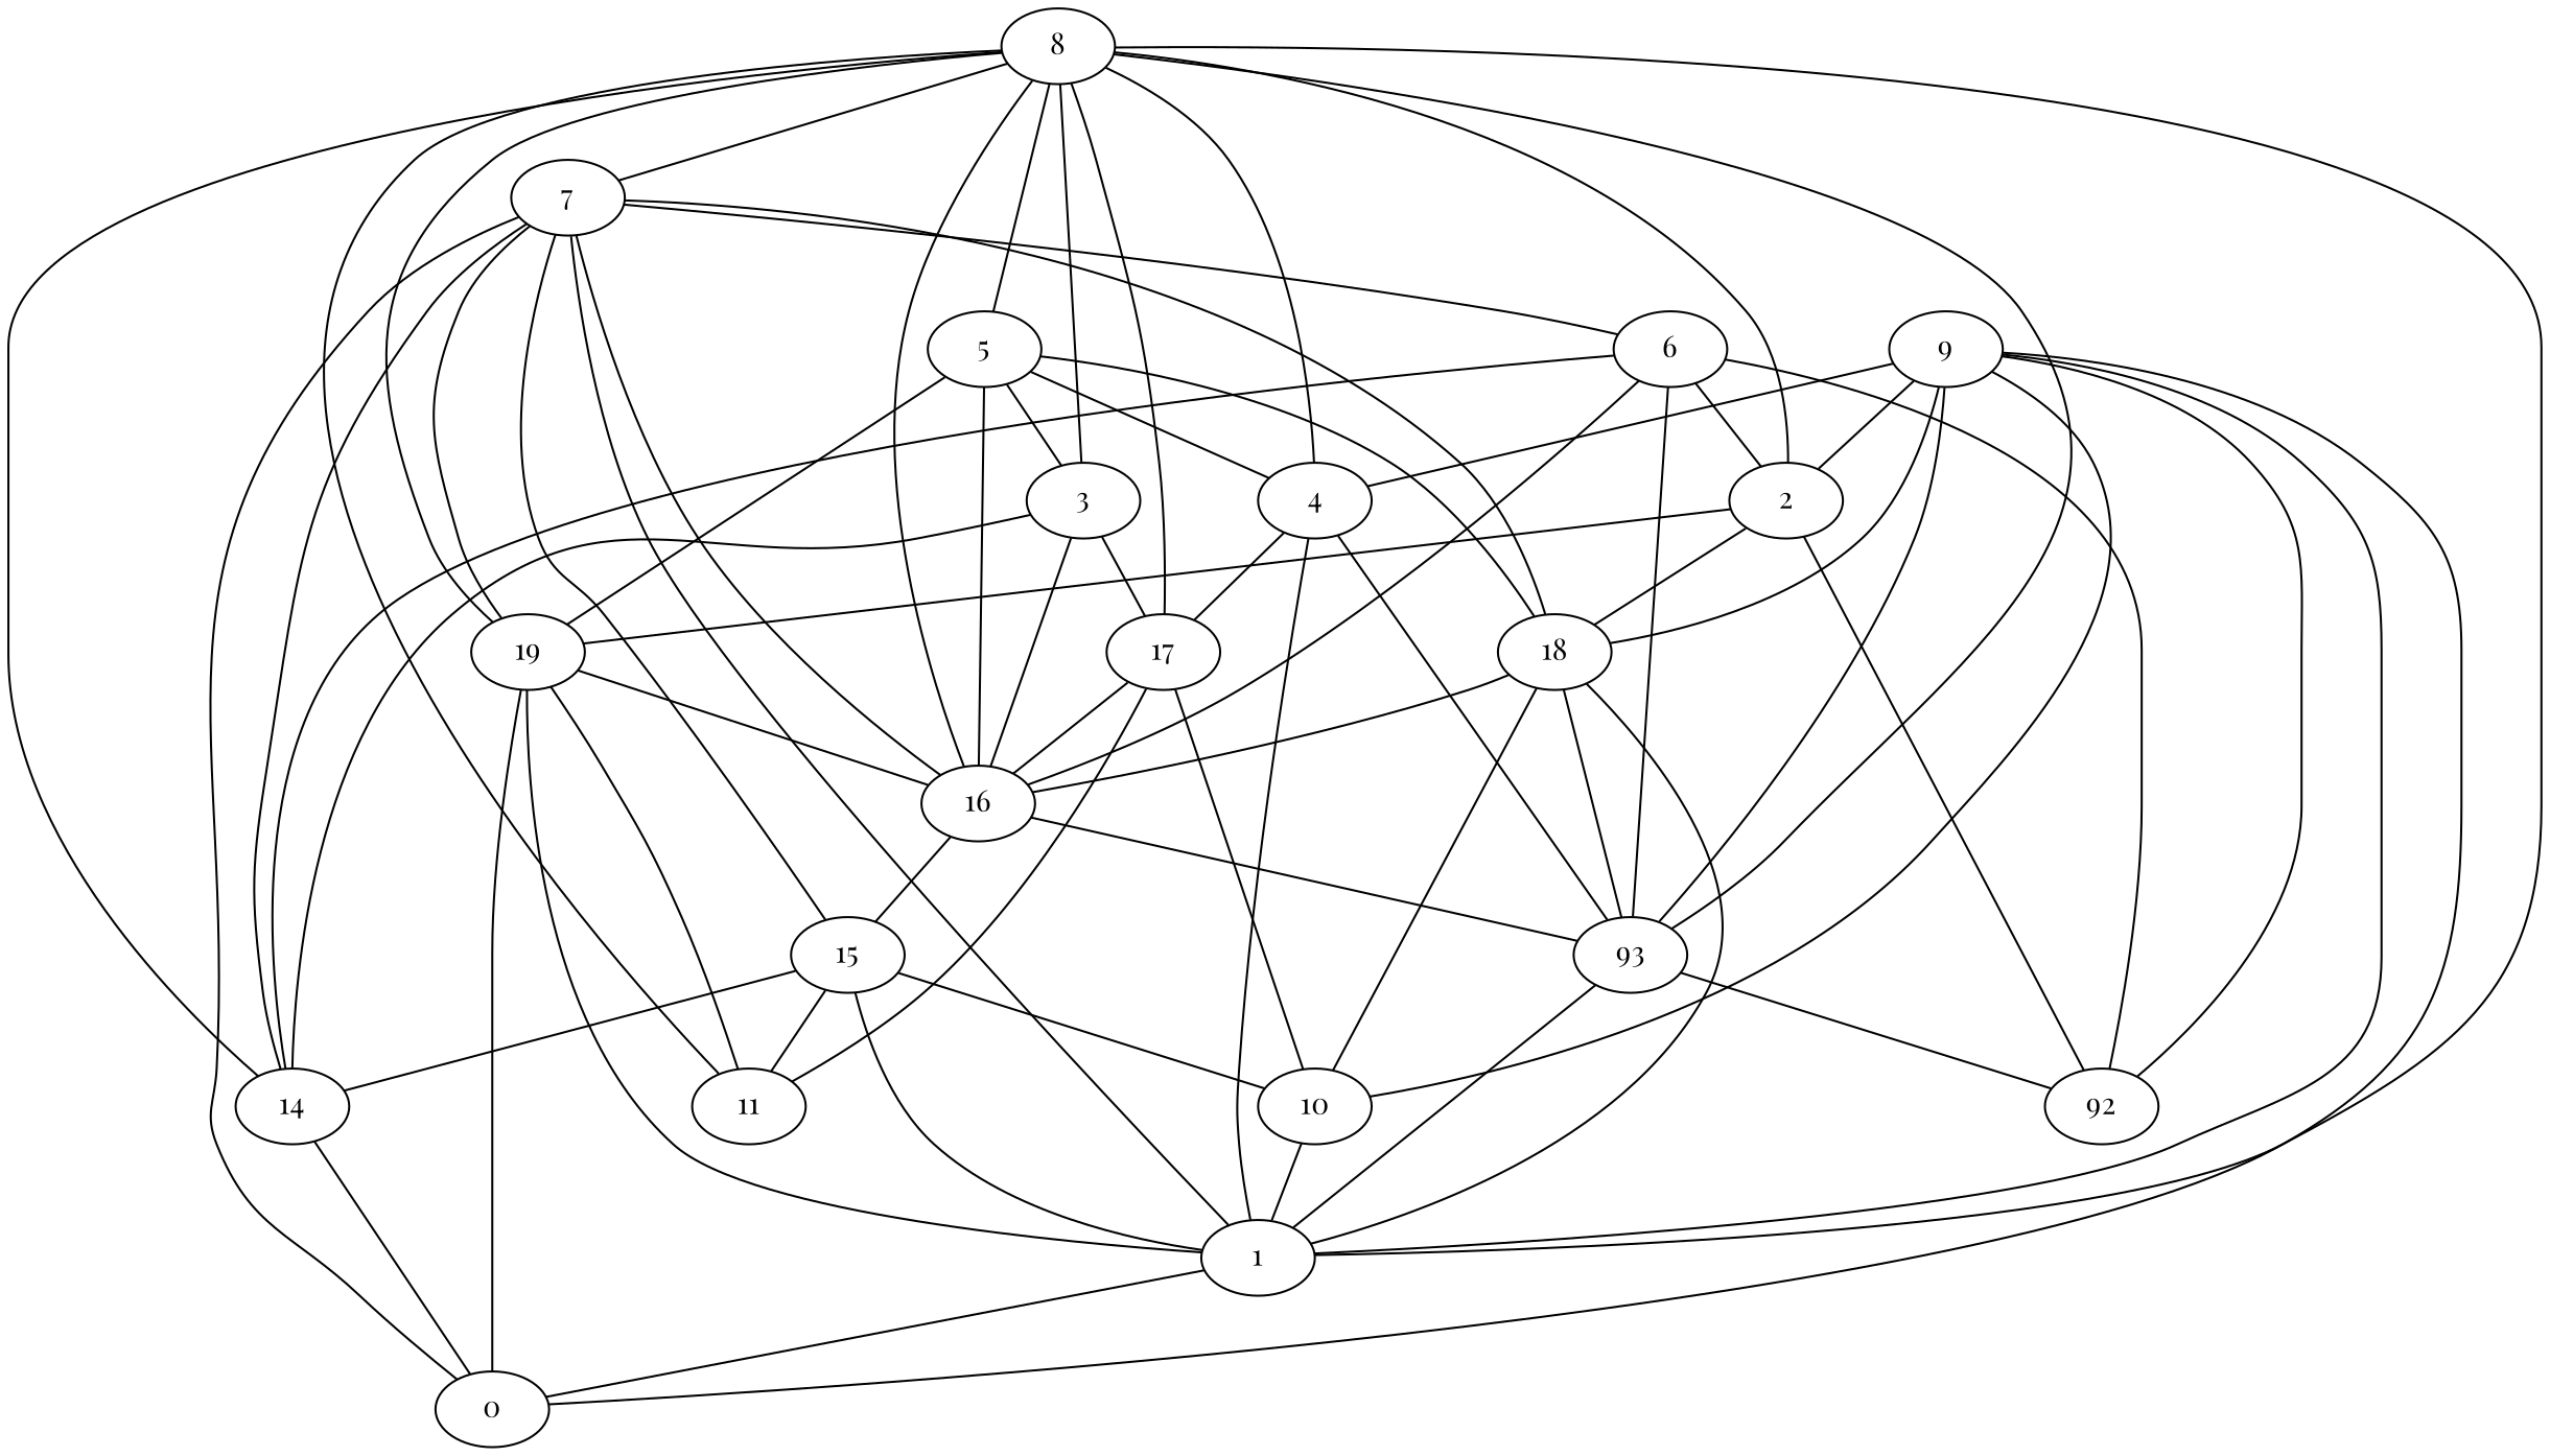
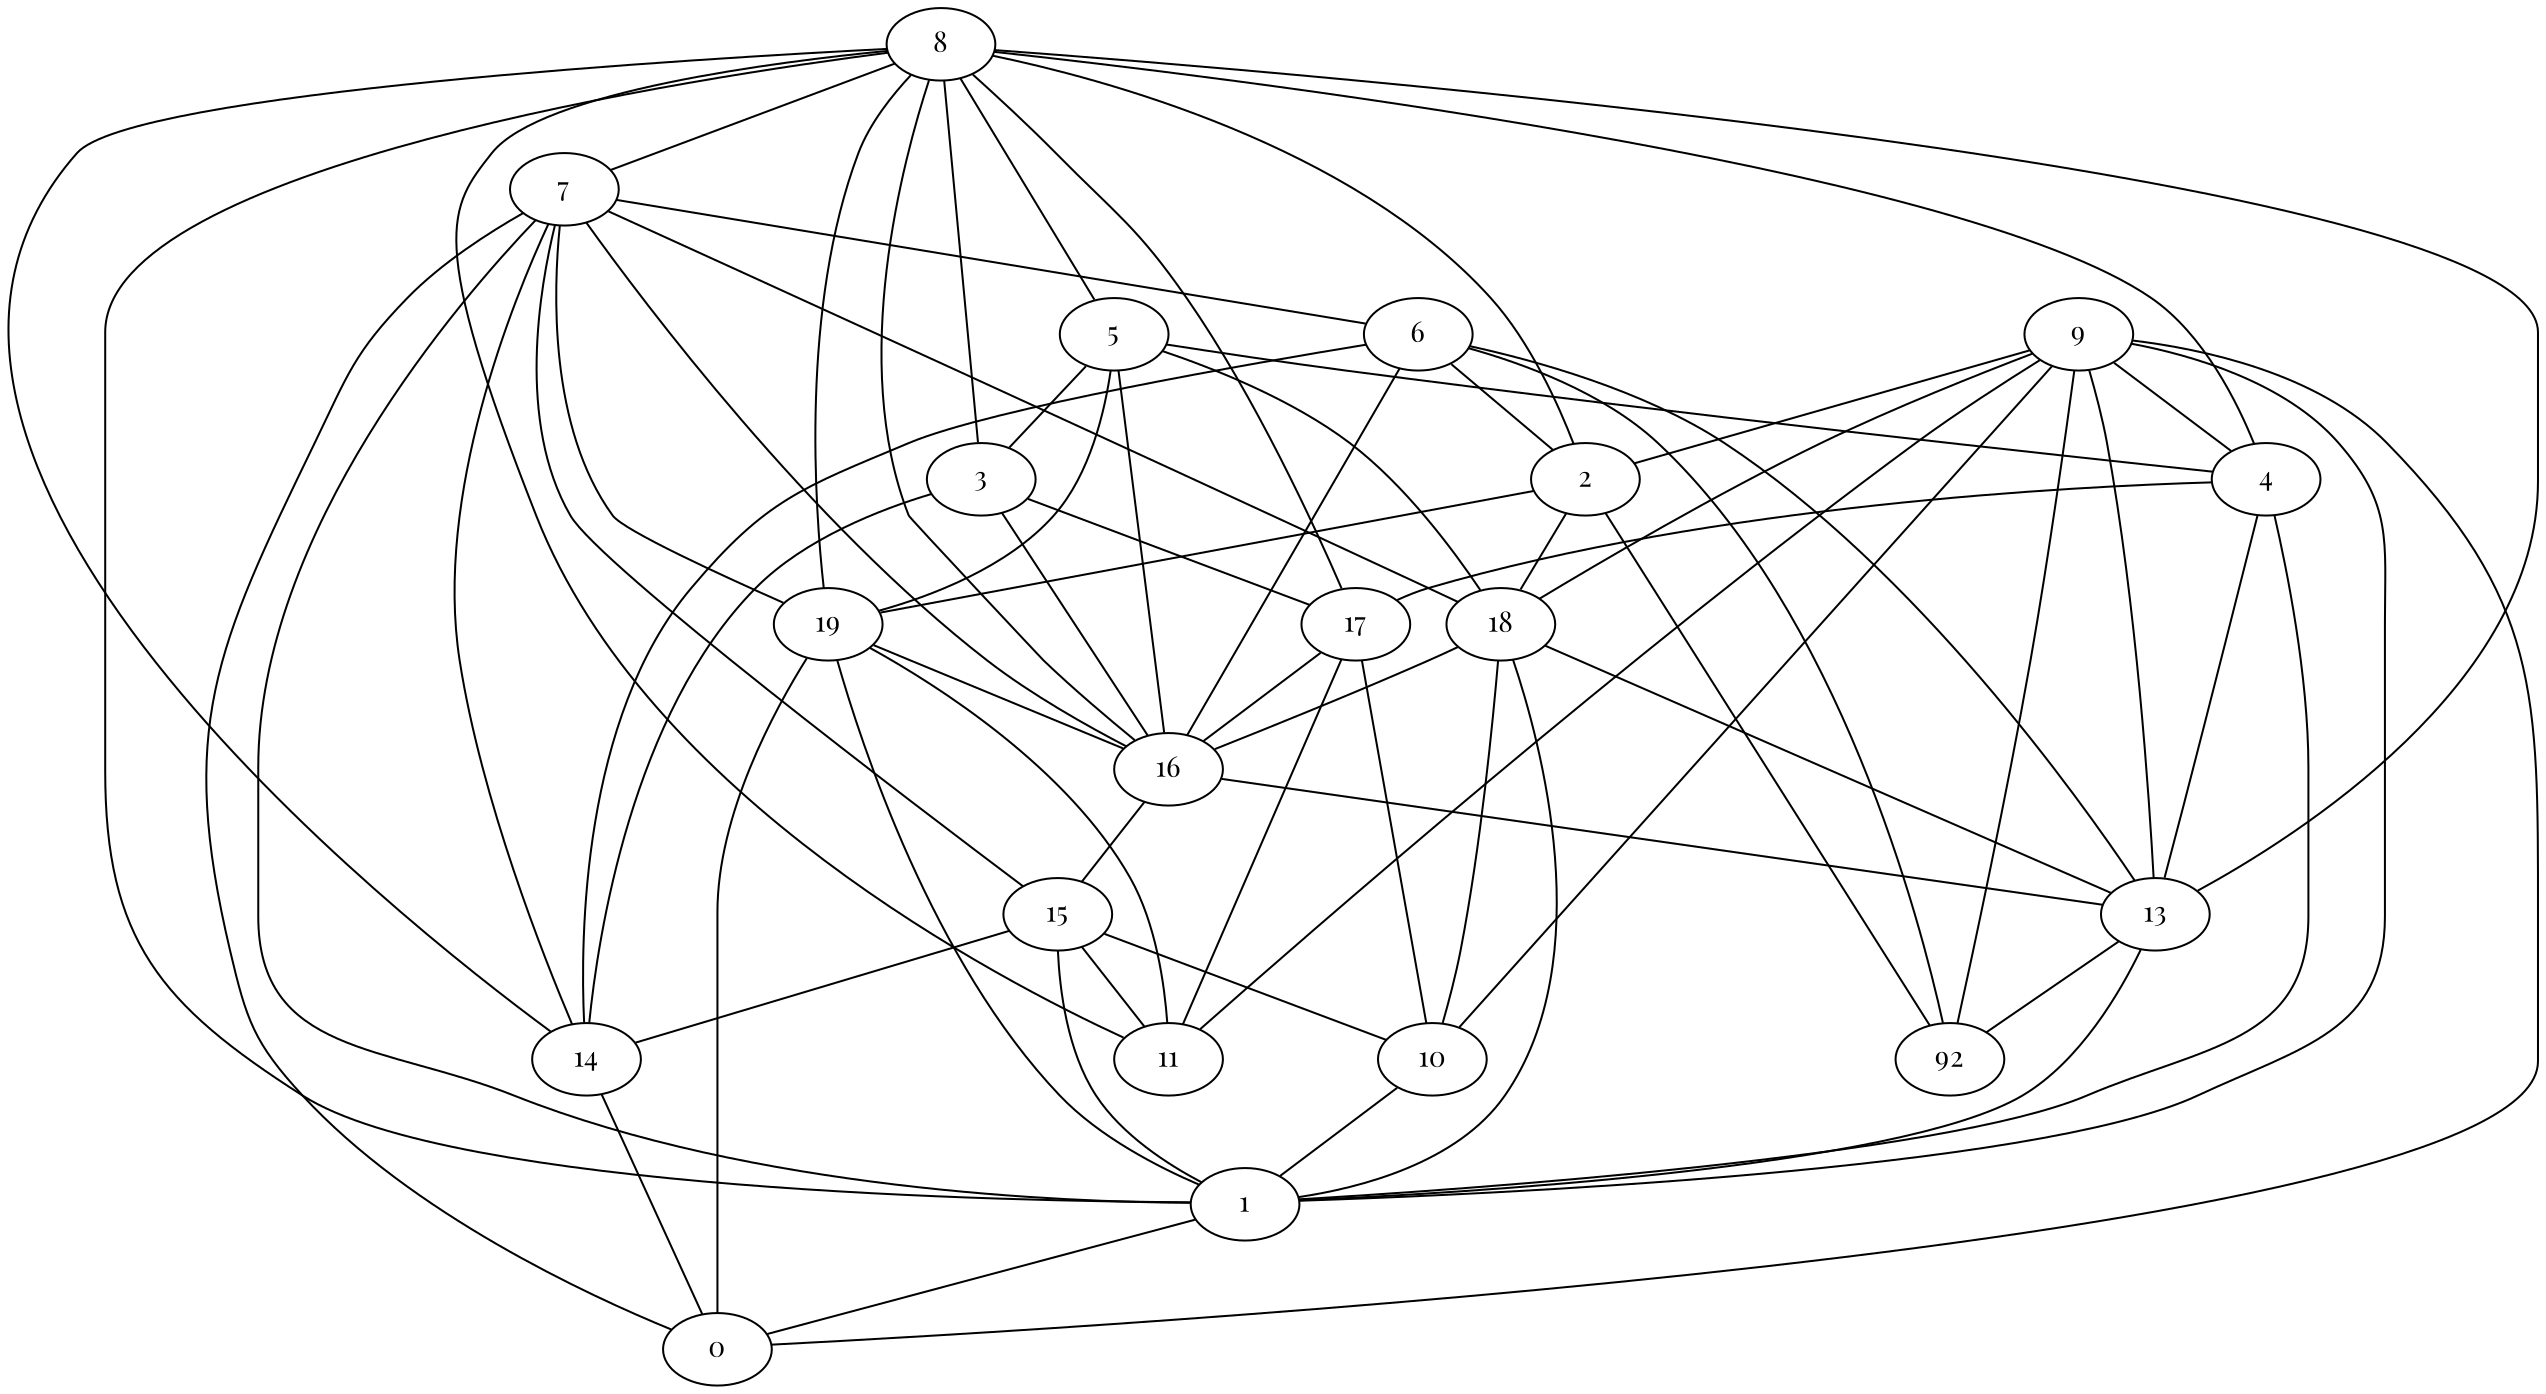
  digraph {
    fontname="Playfair Display"
    node [fontname="Playfair Display"]
    edge [color=black dir=none fontname="Playfair Display"]
    4
    1
-   13 [label=93]
+   13
    17
    0
    5
    3
    18
    19
    16
    14
    10
    11
    15
    n15 [label=92]
    2
    6
    9
    8
    7
    subgraph sub_1 {
      4
      1
      13
      17
      0
      5
      3
      18
      19
      16
      14
      10
      11
      15
      n15
      2
      6
      9
      8
      7
    }
    4 -> 1
    4 -> 13
    4 -> 17
    1 -> 0
    13 -> 1
    13 -> n15
    17 -> 16
    17 -> 10
    17 -> 11
    5 -> 4
    5 -> 3
    5 -> 18
    5 -> 19
    5 -> 16
    3 -> 17
    3 -> 16
    3 -> 14
    18 -> 1
    18 -> 13
    18 -> 16
    18 -> 10
    19 -> 1
    19 -> 0
    19 -> 16
    19 -> 11
    16 -> 13
    16 -> 15
    14 -> 0
    10 -> 1
    15 -> 1
    15 -> 14
    15 -> 10
    15 -> 11
    2 -> 18
    2 -> 19
    2 -> n15
    6 -> 13
    6 -> 16
    6 -> 14
    6 -> n15
    6 -> 2
    9 -> 4
    9 -> 1
    9 -> 13
    9 -> 0
    9 -> 18
    9 -> 10
+   9 -> 11
    9 -> n15
    9 -> 2
    8 -> 4
    8 -> 1
    8 -> 13
    8 -> 17
    8 -> 5
    8 -> 3
    8 -> 19
    8 -> 16
    8 -> 14
    8 -> 11
    8 -> 2
    8 -> 7
    7 -> 1
    7 -> 0
    7 -> 18
    7 -> 19
    7 -> 16
    7 -> 14
    7 -> 15
    7 -> 6
  }
